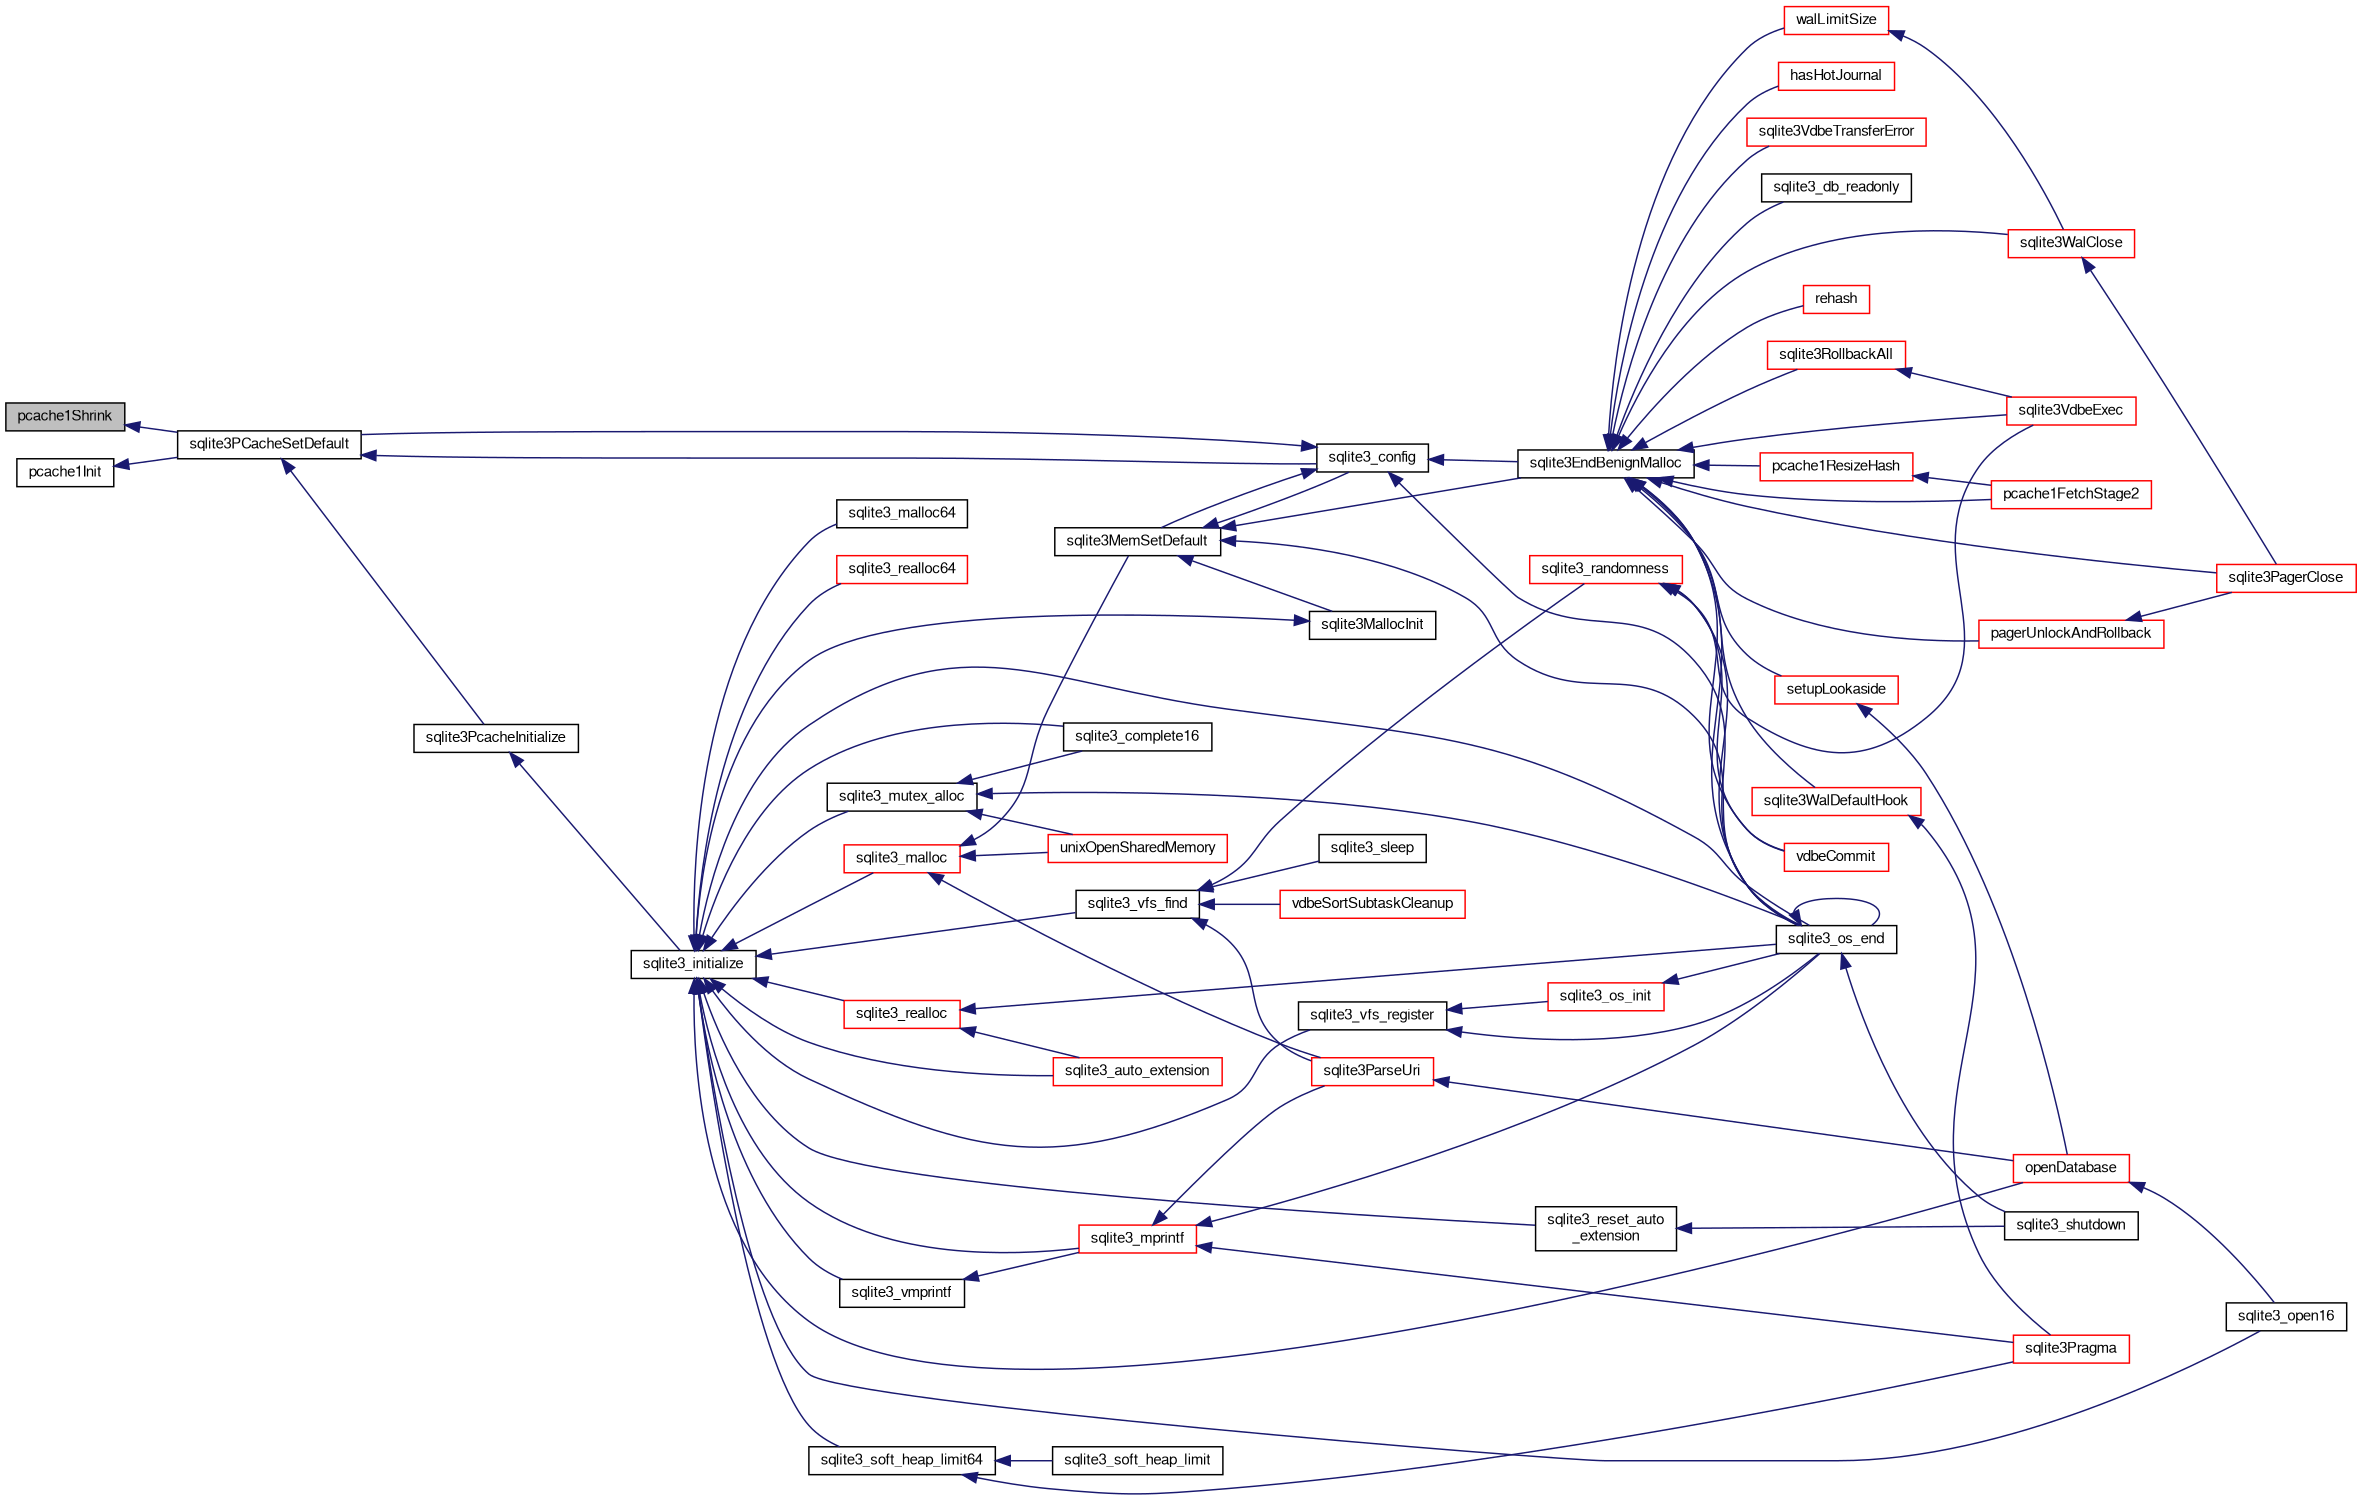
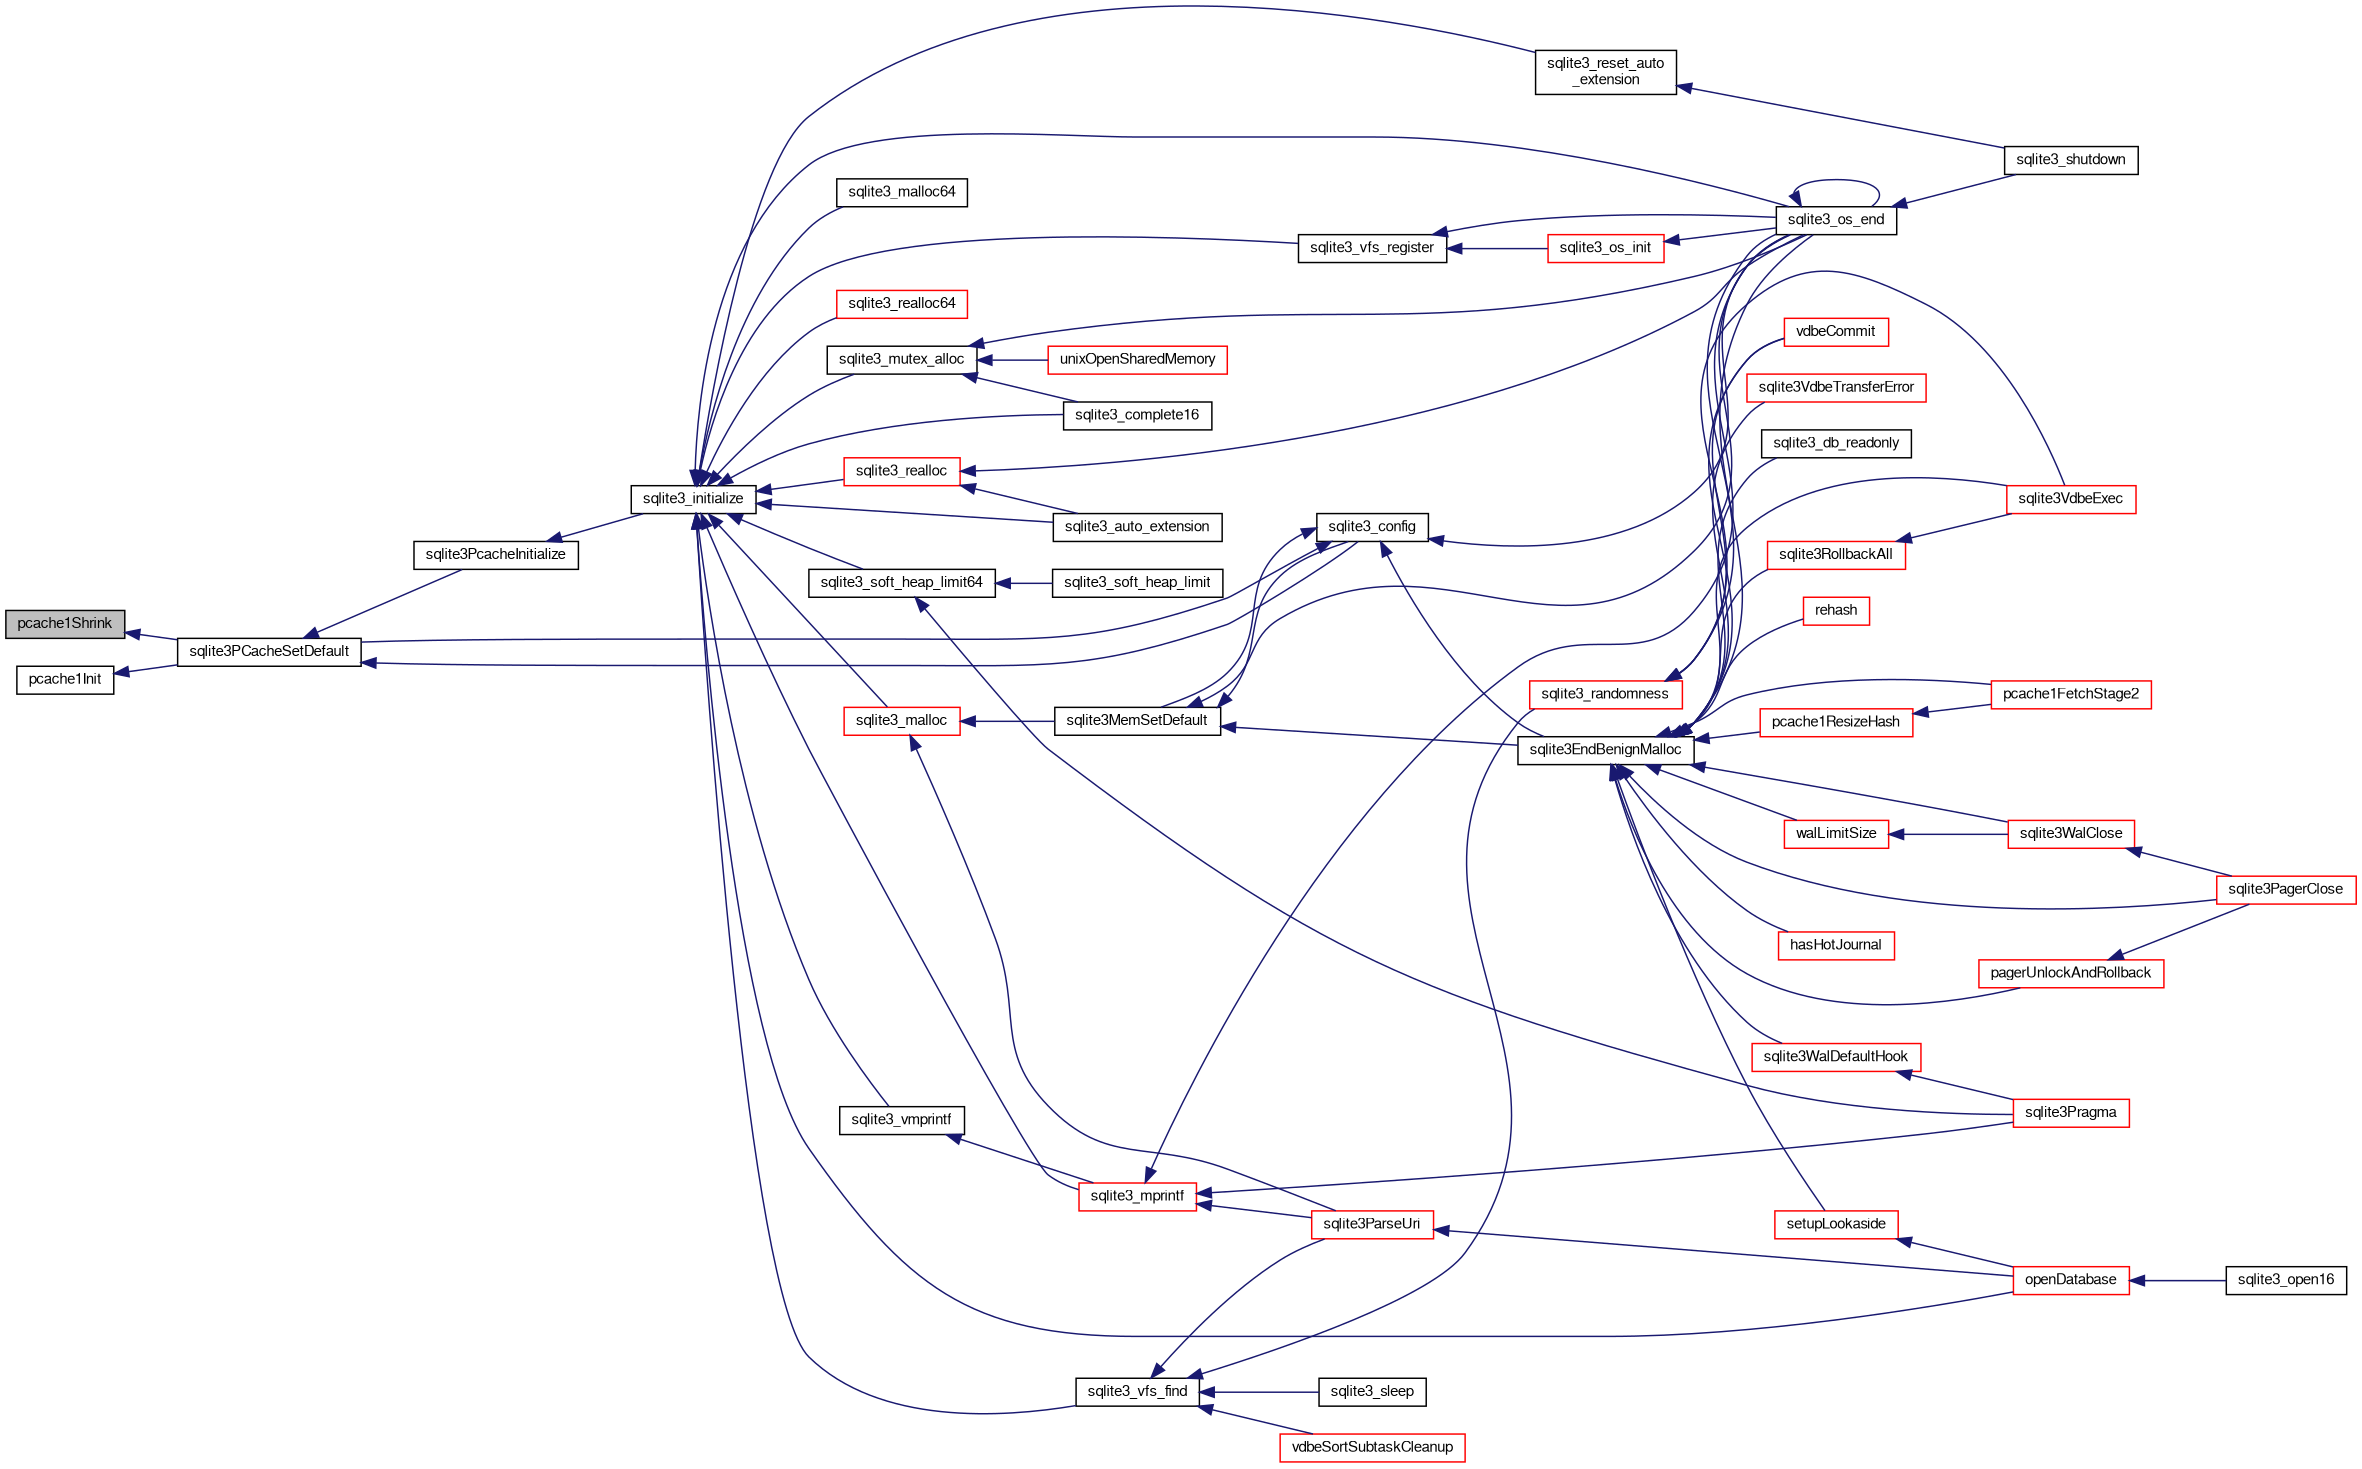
  digraph {
    rankdir=LR
    node [color=red fillcolor=white fontname=FreeSans fontsize=10 shape=record style=filled]
    edge [color=midnightblue dir=back fontname=FreeSans fontsize=10 labelfontname=FreeSans labelfontsize=10 style=solid]
    n1 [color=black fillcolor=grey75 fontcolor=black height=0.2 label=pcache1Shrink width=0.4]
    n2 [color=black height=0.2 label=sqlite3PCacheSetDefault width=0.4]
    n3 [color=black height=0.2 label=sqlite3PcacheInitialize width=0.4]
    n4 [color=black height=0.2 label=sqlite3_config width=0.4]
    n5 [color=black height=0.2 label=sqlite3_initialize width=0.4]
    n6 [color=black height=0.2 label=sqlite3_os_end width=0.4]
    n7 [color=black height=0.2 label=sqlite3MemSetDefault width=0.4]
    n8 [color=black height=0.2 label=sqlite3EndBenignMalloc width=0.4]
    n9 [color=black height=0.2 label=sqlite3_vfs_find width=0.4]
    n10 [height=0.2 label=openDatabase width=0.4]
    n11 [color=black height=0.2 label=sqlite3_open16 width=0.4]
    n12 [color=black height=0.2 label=sqlite3_vfs_register width=0.4]
    n13 [color=black height=0.2 label=sqlite3_mutex_alloc width=0.4]
    n14 [color=black height=0.2 label=sqlite3_soft_heap_limit64 width=0.4]
    n15 [height=0.2 label=sqlite3_malloc width=0.4]
    n16 [color=black height=0.2 label=sqlite3_malloc64 width=0.4]
    n17 [height=0.2 label=sqlite3_realloc width=0.4]
-   n18 [height=0.2 label=sqlite3_auto_extension width=0.4]
+   n18 [color=black height=0.2 label=sqlite3_auto_extension width=0.4]
    n19 [height=0.2 label=sqlite3_realloc64 width=0.4]
    n20 [color=black height=0.2 label=sqlite3_vmprintf width=0.4]
    n21 [height=0.2 label=sqlite3_mprintf width=0.4]
    n22 [color=black height=0.2 label="sqlite3_reset_auto\l_extension" width=0.4]
    n23 [color=black height=0.2 label=sqlite3_complete16 width=0.4]
    n24 [height=0.2 label=sqlite3_randomness width=0.4]
    n25 [height=0.2 label=vdbeSortSubtaskCleanup width=0.4]
    n26 [height=0.2 label=sqlite3ParseUri width=0.4]
    n27 [color=black height=0.2 label=sqlite3_sleep width=0.4]
    n28 [color=black height=0.2 label=sqlite3_shutdown width=0.4]
    n29 [height=0.2 label=sqlite3_os_init width=0.4]
    n30 [height=0.2 label=unixOpenSharedMemory width=0.4]
    n31 [color=black height=0.2 label=sqlite3_soft_heap_limit width=0.4]
    n32 [height=0.2 label=sqlite3Pragma width=0.4]
    n33 [height=0.2 label=vdbeCommit width=0.4]
    n34 [height=0.2 label=sqlite3VdbeExec width=0.4]
    n35 [color=black height=0.2 label=pcache1Init width=0.4]
-   n36 [color=black height=0.2 label=sqlite3MallocInit width=0.4]
    n37 [height=0.2 label=rehash width=0.4]
    n38 [height=0.2 label=pcache1ResizeHash width=0.4]
    n39 [height=0.2 label=pcache1FetchStage2 width=0.4]
    n40 [height=0.2 label=pagerUnlockAndRollback width=0.4]
    n41 [height=0.2 label=sqlite3PagerClose width=0.4]
    n42 [height=0.2 label=hasHotJournal width=0.4]
    n43 [height=0.2 label=walLimitSize width=0.4]
    n44 [height=0.2 label=sqlite3WalClose width=0.4]
    n45 [height=0.2 label=sqlite3VdbeTransferError width=0.4]
    n46 [height=0.2 label=setupLookaside width=0.4]
    n47 [height=0.2 label=sqlite3RollbackAll width=0.4]
    n48 [height=0.2 label=sqlite3WalDefaultHook width=0.4]
    n49 [color=black height=0.2 label=sqlite3_db_readonly width=0.4]
    n1 -> n2
    n2 -> n3
    n2 -> n4
    n3 -> n5
    n4 -> n2
    n4 -> n6
    n4 -> n7
    n4 -> n8
    n5 -> n6
    n5 -> n9
    n5 -> n10
-   n5 -> n11
    n5 -> n12
    n5 -> n13
    n5 -> n14
    n5 -> n15
    n5 -> n16
    n5 -> n17
    n5 -> n18
    n5 -> n19
    n5 -> n20
    n5 -> n21
    n5 -> n22
    n5 -> n23
    n6 -> n6
    n6 -> n28
    n7 -> n4
    n7 -> n6
    n7 -> n8
-   n7 -> n36
    n8 -> n6
    n8 -> n33
    n8 -> n34
    n8 -> n37
    n8 -> n38
    n8 -> n39
    n8 -> n40
    n8 -> n41
    n8 -> n42
    n8 -> n43
    n8 -> n44
    n8 -> n45
    n8 -> n46
    n8 -> n47
    n8 -> n48
    n8 -> n49
    n9 -> n24
    n9 -> n25
    n9 -> n26
    n9 -> n27
    n10 -> n11
    n12 -> n6
    n12 -> n29
    n13 -> n6
    n13 -> n23
    n13 -> n30
    n14 -> n31
    n14 -> n32
    n15 -> n7
    n15 -> n26
-   n15 -> n30
    n17 -> n6
    n17 -> n18
    n20 -> n21
    n21 -> n6
    n21 -> n26
    n21 -> n32
    n22 -> n28
    n24 -> n6
    n24 -> n33
    n24 -> n34
    n26 -> n10
    n29 -> n6
    n35 -> n2
-   n36 -> n5
    n38 -> n39
    n40 -> n41
    n43 -> n44
    n44 -> n41
    n46 -> n10
    n47 -> n34
    n48 -> n32
  }
